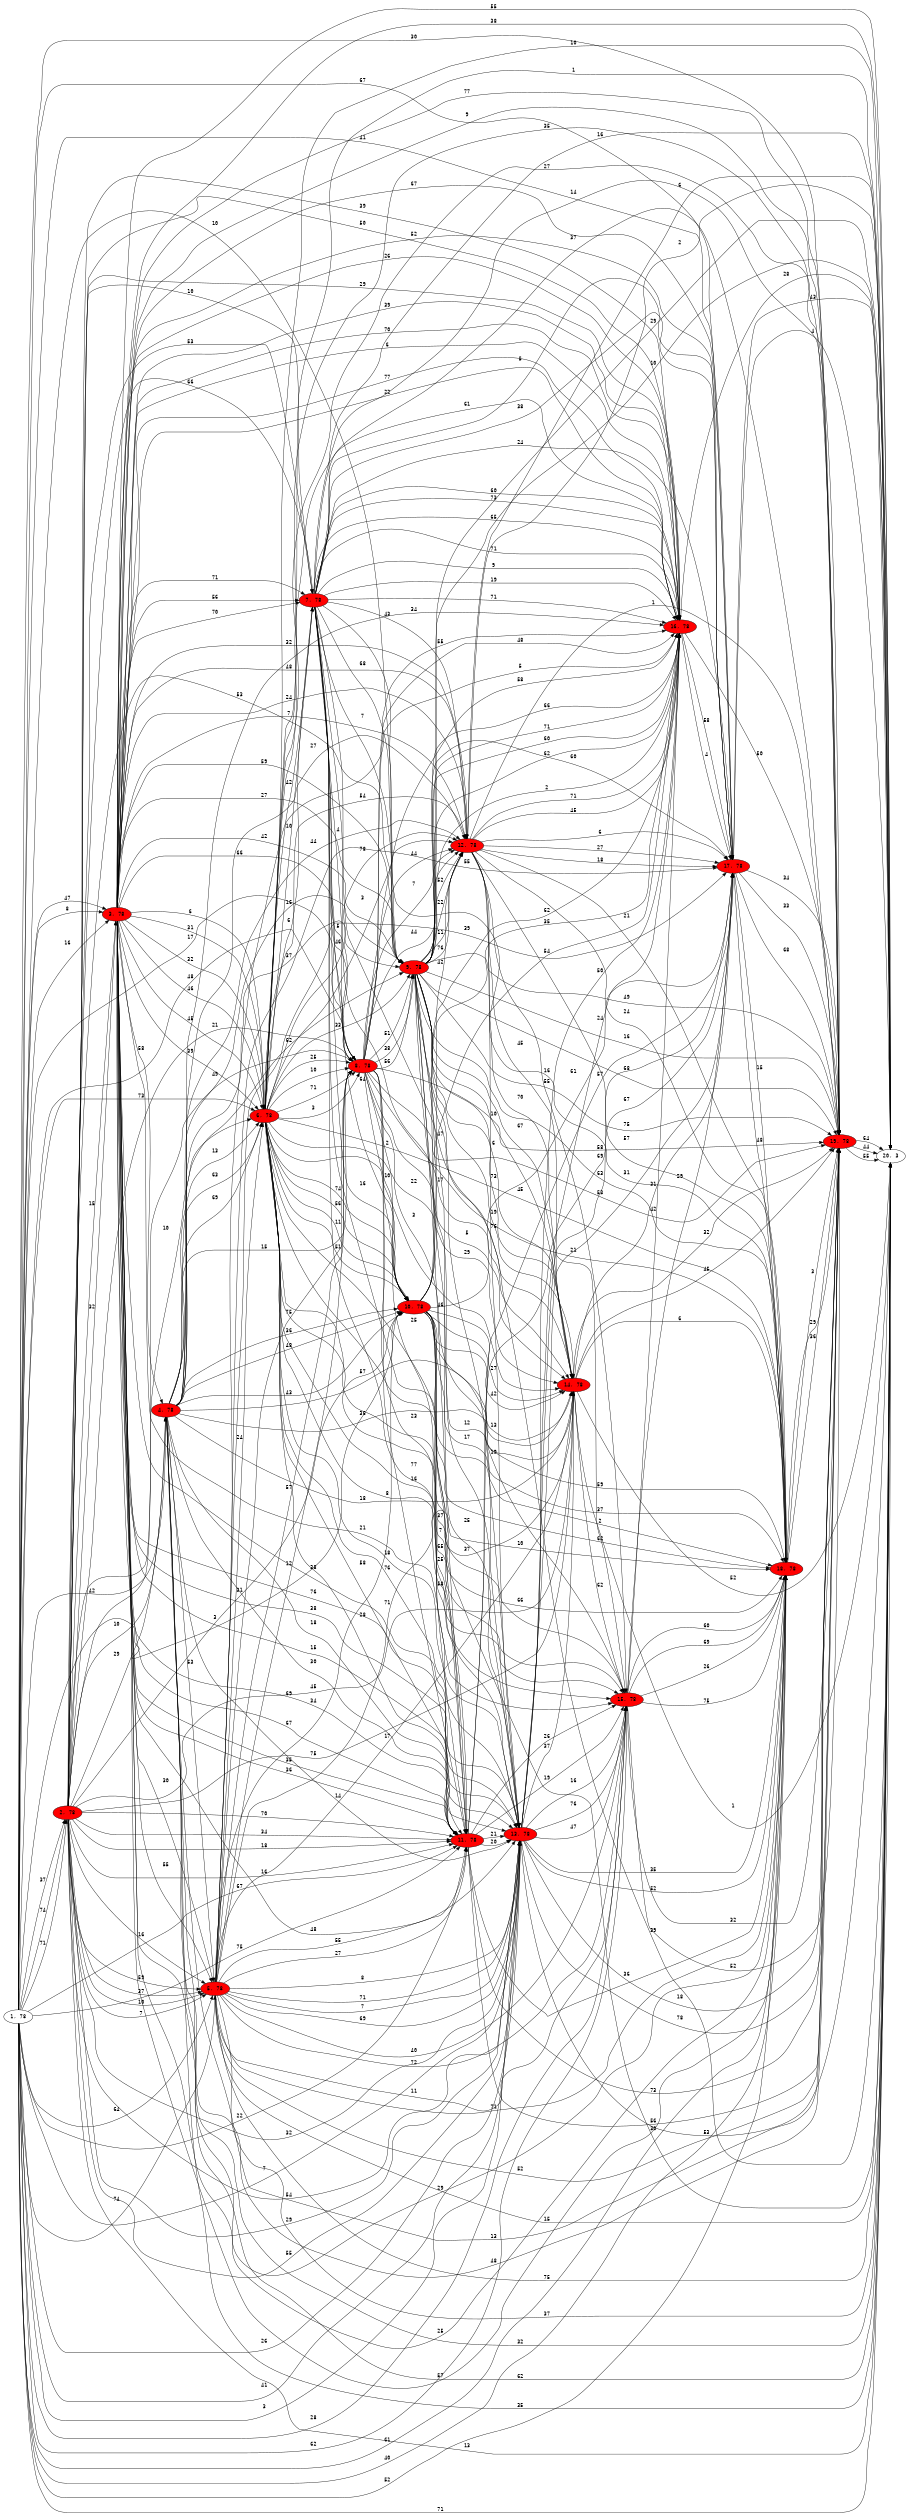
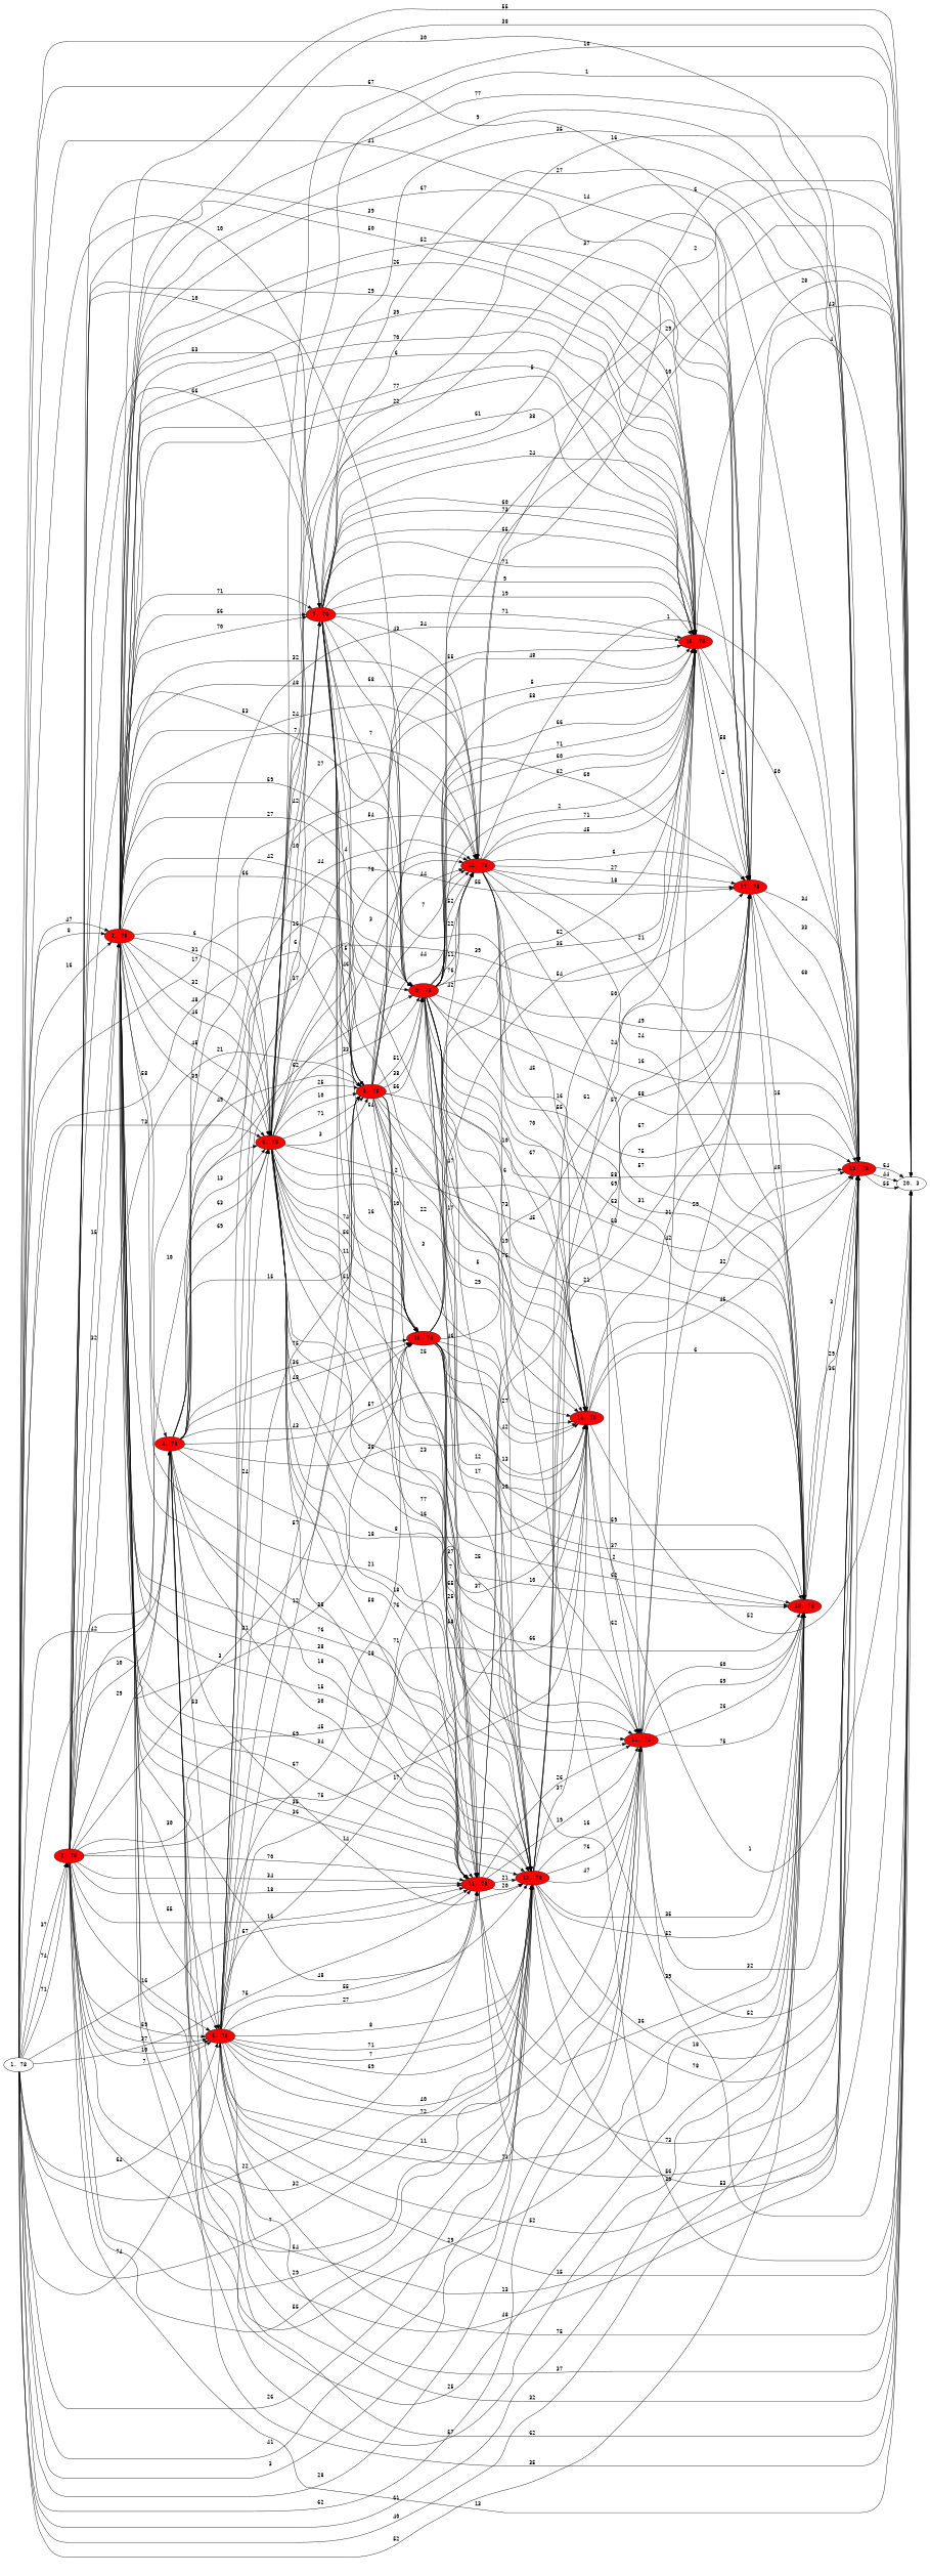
  digraph {
    rankdir=LR
    fontname="DejaVu Sans Mono"
    node [fontname="DejaVu Sans Mono" fillcolor=red style=filled]
    edge [fontname="DejaVu Sans Mono"]
    n1 [label="1, 78" fillcolor="" style=""]
    n2 [label="2, 78"]
    n3 [label="3, 78"]
    n4 [label="4, 78"]
    n5 [label="5, 78"]
    n6 [label="6, 78"]
    n7 [label="8, 78"]
    n8 [label="9, 78"]
    n9 [label="10, 78"]
    n10 [label="11, 78"]
    n11 [label="13, 78"]
    n12 [label="15, 78"]
    n13 [label="17, 78"]
    n14 [label="18, 78"]
    n15 [label="19, 78"]
    n16 [label="20, 3" fillcolor="" style=""]
    n17 [label="7, 78"]
    n18 [label="14, 78"]
    n19 [label="16, 78"]
    n20 [label="12, 78"]
    n1 -> n2 [label=37]
    n1 -> n2 [label=74]
    n1 -> n2 [label=71]
    n1 -> n3 [label=8]
    n1 -> n3 [label=16]
    n1 -> n3 [label=47]
    n1 -> n4 [label=42]
    n1 -> n5 [label=74]
    n1 -> n5 [label=64]
    n1 -> n6 [label=73]
    n1 -> n7 [label=17]
    n1 -> n7 [label=48]
    n1 -> n8 [label=10]
    n1 -> n9 [label=3]
    n1 -> n10 [label=67]
    n1 -> n10 [label=75]
    n1 -> n10 [label=22]
    n1 -> n11 [label=26]
    n1 -> n11 [label=41]
    n1 -> n11 [label=3]
    n1 -> n11 [label=7]
    n1 -> n12 [label=62]
    n1 -> n12 [label=28]
    n1 -> n13 [label=67]
    n1 -> n13 [label=41]
    n1 -> n14 [label=61]
    n1 -> n14 [label=40]
    n1 -> n14 [label=52]
    n1 -> n15 [label=30]
-   n1 -> n16 [label=71]
    n2 -> n3 [label=32]
    n2 -> n3 [label=15]
    n2 -> n4 [label=10]
    n2 -> n4 [label=29]
    n2 -> n5 [label=59]
    n2 -> n5 [label=37]
    n2 -> n5 [label=10]
    n2 -> n5 [label=16]
    n2 -> n5 [label=7]
    n2 -> n6 [label=10]
    n2 -> n7 [label=49]
    n2 -> n7 [label=21]
    n2 -> n8 [label=53]
    n2 -> n9 [label=31]
    n2 -> n10 [label=70]
    n2 -> n10 [label=34]
    n2 -> n10 [label=18]
    n2 -> n10 [label=16]
    n2 -> n11 [label=55]
    n2 -> n11 [label=32]
    n2 -> n11 [label=54]
    n2 -> n11 [label=29]
    n2 -> n16 [label=13]
    n2 -> n17 [label=66]
    n2 -> n17 [label=10]
    n2 -> n17 [label=53]
    n2 -> n18 [label=45]
    n2 -> n18 [label=75]
    n2 -> n19 [label=29]
    n2 -> n19 [label=39]
    n2 -> n19 [label=50]
    n3 -> n4 [label=58]
    n3 -> n5 [label=30]
    n3 -> n5 [label=55]
    n3 -> n6 [label=6]
    n3 -> n6 [label=31]
    n3 -> n6 [label=32]
    n3 -> n6 [label=46]
    n3 -> n6 [label=45]
    n3 -> n6 [label=39]
    n3 -> n7 [label=66]
    n3 -> n8 [label=59]
    n3 -> n8 [label=27]
    n3 -> n8 [label=42]
    n3 -> n10 [label=35]
    n3 -> n10 [label=36]
    n3 -> n10 [label=69]
    n3 -> n10 [label=67]
    n3 -> n11 [label=76]
    n3 -> n11 [label=38]
    n3 -> n11 [label=15]
    n3 -> n11 [label=38]
    n3 -> n11 [label=48]
    n3 -> n12 [label=21]
    n3 -> n13 [label=67]
    n3 -> n13 [label=52]
    n3 -> n14 [label=57]
    n3 -> n14 [label=29]
    n3 -> n14 [label=25]
    n3 -> n15 [label=77]
    n3 -> n15 [label=9]
    n3 -> n16 [label=55]
    n3 -> n16 [label=38]
    n3 -> n17 [label=71]
    n3 -> n17 [label=56]
    n3 -> n17 [label=70]
    n3 -> n19 [label=22]
    n3 -> n19 [label=26]
    n3 -> n19 [label=39]
    n3 -> n19 [label=70]
    n3 -> n19 [label=6]
    n3 -> n19 [label=77]
    n3 -> n20 [label=48]
    n3 -> n20 [label=24]
    n3 -> n20 [label=7]
    n3 -> n20 [label=32]
    n4 -> n5 [label=53]
    n4 -> n6 [label=63]
    n4 -> n6 [label=69]
    n4 -> n6 [label=13]
    n4 -> n7 [label=15]
    n4 -> n8 [label=62]
    n4 -> n8 [label=16]
    n4 -> n8 [label=37]
    n4 -> n9 [label=48]
    n4 -> n9 [label=43]
    n4 -> n9 [label=36]
    n4 -> n10 [label=18]
    n4 -> n10 [label=30]
    n4 -> n11 [label=14]
    n4 -> n15 [label=13]
    n4 -> n15 [label=48]
    n4 -> n16 [label=32]
    n4 -> n16 [label=62]
    n4 -> n16 [label=35]
    n4 -> n18 [label=36]
    n4 -> n18 [label=18]
    n4 -> n18 [label=57]
    n4 -> n19 [label=34]
    n4 -> n20 [label=44]
    n4 -> n20 [label=27]
    n5 -> n6 [label=24]
    n5 -> n7 [label=75]
    n5 -> n7 [label=12]
    n5 -> n7 [label=57]
    n5 -> n9 [label=34]
    n5 -> n10 [label=55]
    n5 -> n10 [label=27]
    n5 -> n11 [label=8]
    n5 -> n11 [label=71]
    n5 -> n11 [label=7]
    n5 -> n11 [label=69]
    n5 -> n12 [label=11]
    n5 -> n12 [label=40]
    n5 -> n12 [label=72]
    n5 -> n13 [label=55]
    n5 -> n13 [label=39]
    n5 -> n14 [label=71]
    n5 -> n15 [label=52]
    n5 -> n16 [label=15]
    n5 -> n16 [label=75]
    n5 -> n16 [label=37]
    n5 -> n18 [label=17]
    n5 -> n18 [label=71]
    n5 -> n19 [label=55]
    n6 -> n7 [label=10]
    n6 -> n7 [label=71]
    n6 -> n7 [label=3]
    n6 -> n7 [label=25]
    n6 -> n8 [label=33]
    n6 -> n9 [label=74]
    n6 -> n9 [label=56]
    n6 -> n9 [label=11]
    n6 -> n9 [label=51]
    n6 -> n10 [label=58]
    n6 -> n10 [label=28]
    n6 -> n11 [label=8]
    n6 -> n11 [label=18]
    n6 -> n11 [label=76]
    n6 -> n12 [label=37]
    n6 -> n12 [label=65]
    n6 -> n12 [label=58]
    n6 -> n14 [label=45]
    n6 -> n14 [label=10]
    n6 -> n14 [label=66]
    n6 -> n15 [label=35]
    n6 -> n15 [label=27]
    n6 -> n16 [label=10]
    n6 -> n16 [label=1]
    n6 -> n17 [label=10]
    n6 -> n17 [label=6]
    n6 -> n17 [label=42]
    n6 -> n18 [label=3]
    n6 -> n18 [label=22]
    n6 -> n19 [label=61]
    n6 -> n20 [label=3]
    n6 -> n20 [label=54]
    n6 -> n20 [label=78]
    n7 -> n8 [label=51]
    n7 -> n8 [label=38]
    n7 -> n8 [label=56]
    n7 -> n9 [label=2]
    n7 -> n9 [label=10]
    n7 -> n10 [label=25]
    n7 -> n10 [label=23]
    n7 -> n10 [label=16]
    n7 -> n12 [label=19]
    n7 -> n14 [label=21]
    n7 -> n15 [label=53]
    n7 -> n15 [label=58]
    n7 -> n18 [label=5]
    n7 -> n19 [label=5]
    n7 -> n19 [label=58]
    n7 -> n19 [label=48]
    n7 -> n20 [label=7]
    n7 -> n20 [label=44]
    n7 -> n20 [label=44]
    n8 -> n10 [label=46]
    n8 -> n11 [label=17]
    n8 -> n11 [label=25]
    n8 -> n11 [label=29]
    n8 -> n11 [label=12]
    n8 -> n12 [label=67]
    n8 -> n13 [label=60]
    n8 -> n14 [label=63]
    n8 -> n15 [label=49]
    n8 -> n15 [label=16]
    n8 -> n15 [label=68]
    n8 -> n15 [label=75]
    n8 -> n16 [label=10]
    n8 -> n16 [label=39]
    n8 -> n16 [label=29]
    n8 -> n18 [label=6]
    n8 -> n18 [label=73]
    n8 -> n18 [label=19]
    n8 -> n18 [label=10]
    n8 -> n19 [label=60]
    n8 -> n19 [label=62]
    n8 -> n19 [label=2]
    n8 -> n19 [label=66]
    n8 -> n19 [label=71]
    n8 -> n20 [label=22]
    n8 -> n20 [label=11]
    n8 -> n20 [label=76]
    n8 -> n20 [label=52]
    n9 -> n10 [label=7]
    n9 -> n10 [label=25]
    n9 -> n13 [label=61]
    n9 -> n14 [label=59]
    n9 -> n14 [label=37]
    n9 -> n14 [label=2]
    n9 -> n14 [label=62]
    n9 -> n16 [label=30]
    n9 -> n18 [label=13]
    n9 -> n18 [label=27]
    n9 -> n18 [label=42]
    n9 -> n19 [label=62]
    n9 -> n19 [label=35]
    n9 -> n19 [label=54]
    n9 -> n20 [label=42]
    n10 -> n11 [label=21]
    n10 -> n11 [label=20]
    n10 -> n12 [label=19]
    n10 -> n12 [label=26]
    n10 -> n13 [label=57]
    n10 -> n13 [label=69]
    n10 -> n14 [label=36]
    n10 -> n15 [label=56]
    n10 -> n15 [label=73]
    n11 -> n12 [label=16]
    n11 -> n12 [label=76]
    n11 -> n12 [label=47]
    n11 -> n13 [label=31]
    n11 -> n13 [label=67]
    n11 -> n14 [label=35]
    n11 -> n14 [label=52]
    n11 -> n15 [label=18]
    n11 -> n15 [label=78]
    n11 -> n16 [label=53]
    n11 -> n18 [label=37]
    n11 -> n19 [label=50]
    n11 -> n19 [label=24]
    n12 -> n13 [label=29]
    n12 -> n14 [label=75]
    n12 -> n14 [label=60]
    n12 -> n14 [label=69]
    n12 -> n14 [label=26]
    n12 -> n15 [label=52]
    n12 -> n15 [label=32]
    n12 -> n19 [label=42]
    n13 -> n14 [label=48]
    n13 -> n14 [label=15]
    n13 -> n15 [label=68]
    n13 -> n15 [label=34]
    n13 -> n15 [label=33]
    n13 -> n16 [label=43]
    n13 -> n16 [label=4]
    n14 -> n15 [label=36]
    n14 -> n15 [label=3]
    n14 -> n15 [label=29]
    n15 -> n16 [label=64]
    n15 -> n16 [label=44]
    n15 -> n16 [label=55]
    n17 -> n7 [label=4]
    n17 -> n7 [label=5]
    n17 -> n7 [label=46]
    n17 -> n8 [label=7]
    n17 -> n8 [label=68]
    n17 -> n9 [label=64]
    n17 -> n9 [label=16]
    n17 -> n11 [label=77]
    n17 -> n12 [label=37]
    n17 -> n13 [label=5]
    n17 -> n13 [label=38]
    n17 -> n13 [label=24]
    n17 -> n14 [label=16]
    n17 -> n15 [label=14]
    n17 -> n15 [label=37]
    n17 -> n16 [label=16]
    n17 -> n18 [label=47]
    n17 -> n18 [label=17]
    n17 -> n19 [label=73]
    n17 -> n19 [label=65]
    n17 -> n19 [label=71]
    n17 -> n19 [label=9]
    n17 -> n19 [label=19]
    n17 -> n19 [label=71]
    n17 -> n19 [label=60]
    n17 -> n20 [label=43]
    n18 -> n12 [label=62]
    n18 -> n13 [label=31]
    n18 -> n14 [label=6]
    n18 -> n15 [label=32]
    n18 -> n15 [label=45]
    n18 -> n16 [label=52]
    n18 -> n16 [label=1]
    n19 -> n13 [label=58]
    n19 -> n13 [label=4]
    n19 -> n15 [label=50]
    n19 -> n16 [label=28]
    n20 -> n11 [label=76]
    n20 -> n12 [label=55]
    n20 -> n13 [label=18]
    n20 -> n13 [label=6]
    n20 -> n13 [label=27]
    n20 -> n14 [label=21]
    n20 -> n14 [label=24]
    n20 -> n14 [label=57]
    n20 -> n15 [label=1]
    n20 -> n16 [label=6]
    n20 -> n16 [label=2]
    n20 -> n18 [label=45]
    n20 -> n18 [label=70]
    n20 -> n19 [label=45]
    n20 -> n19 [label=71]
  }
